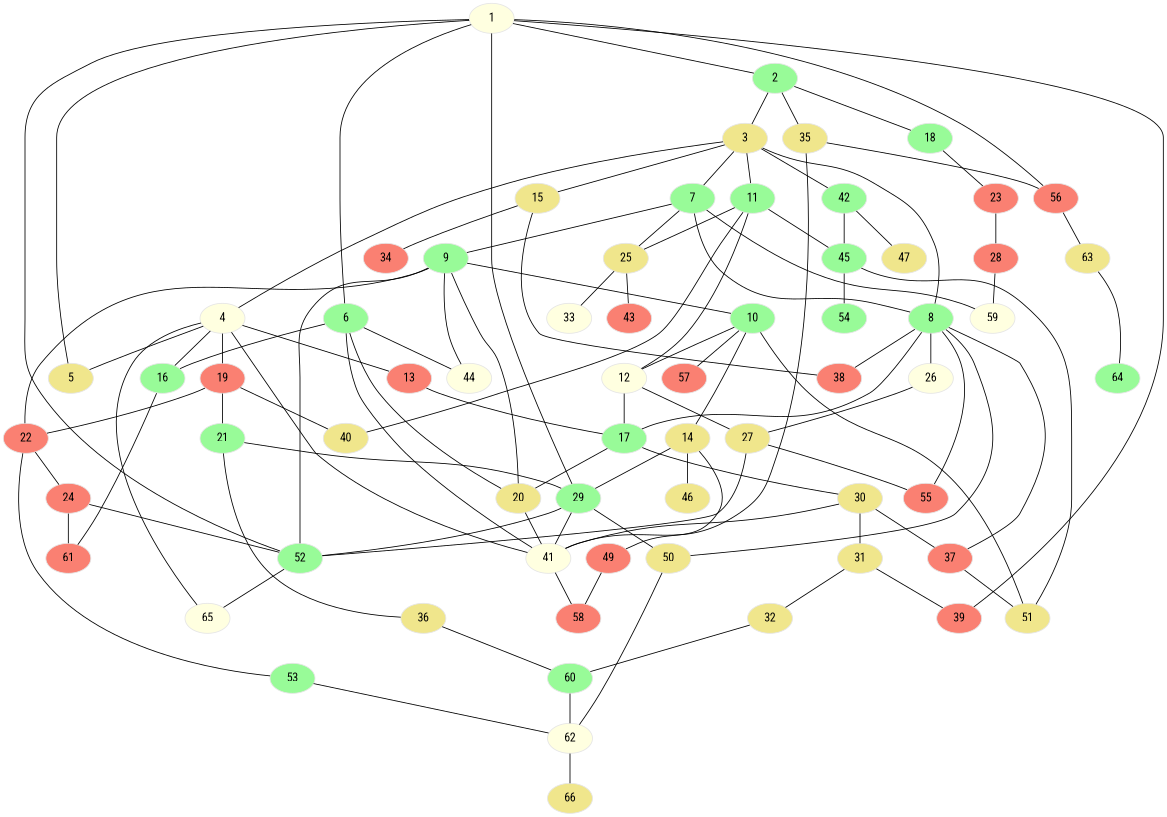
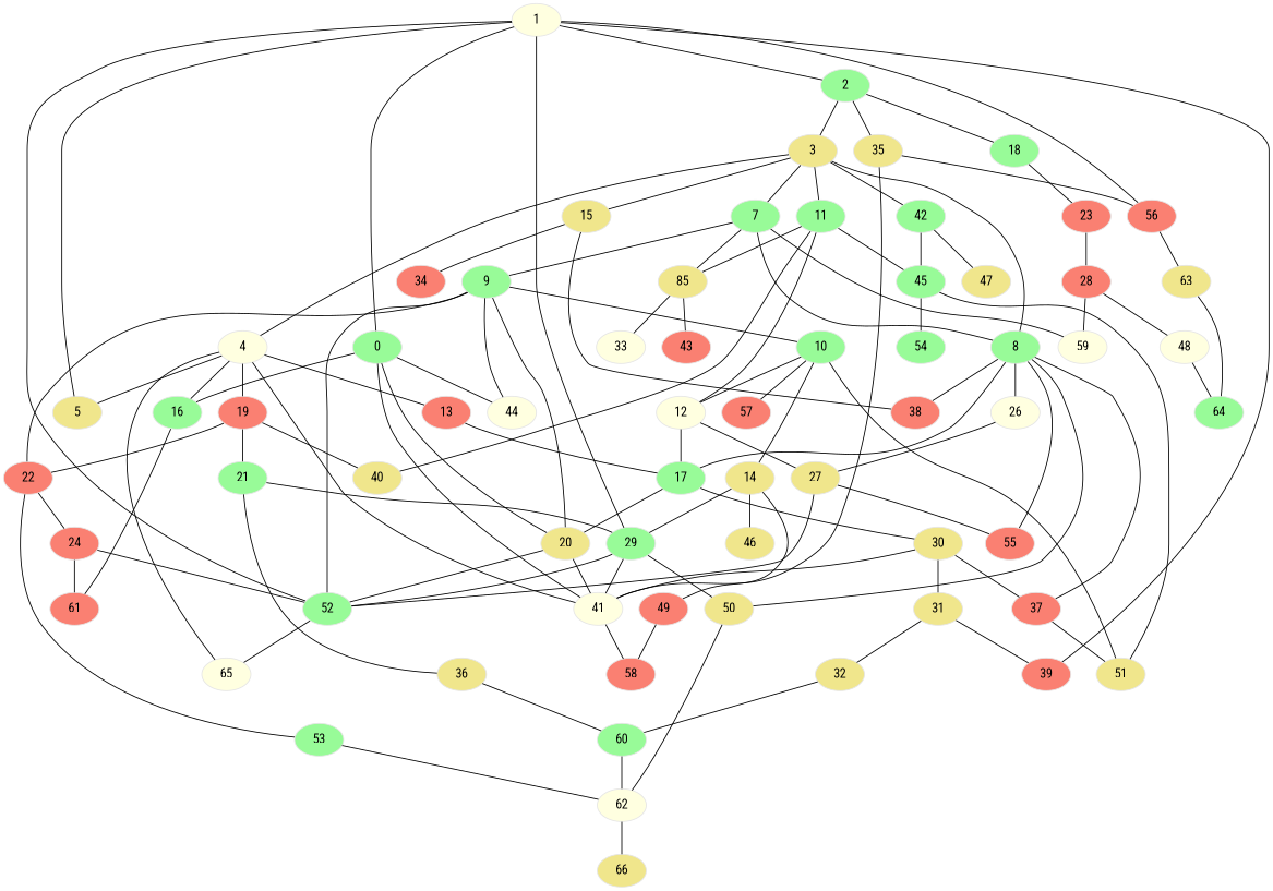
  graph {
    fontname="Roboto Condensed"
    node [color=gray90 fillcolor=palegreen fontname="Roboto Condensed" style=filled]
    edge [fontname="Roboto Condensed" weight=1.0]
    1 [fillcolor=lightyellow]
    2
    5 [fillcolor=khaki]
-   6
+   6 [label=0]
    29
    39 [fillcolor=salmon]
    52
    56 [fillcolor=salmon]
    3 [fillcolor=khaki]
    18
    35 [fillcolor=khaki]
    16
    41 [fillcolor=lightyellow]
    20 [fillcolor=khaki]
    44 [fillcolor=lightyellow]
    50 [fillcolor=khaki]
    65 [fillcolor=lightyellow]
    63 [fillcolor=khaki]
    4 [fillcolor=lightyellow]
    7
    8
    11
    15 [fillcolor=khaki]
    42
    23 [fillcolor=salmon]
    13 [fillcolor=salmon]
    19 [fillcolor=salmon]
    9
-   25 [fillcolor=khaki]
+   25 [fillcolor=khaki label=85]
    59 [fillcolor=lightyellow]
    17
    26 [fillcolor=lightyellow]
    37 [fillcolor=salmon]
    38 [fillcolor=salmon]
    55 [fillcolor=salmon]
    12 [fillcolor=lightyellow]
    40 [fillcolor=khaki]
    45
    34 [fillcolor=salmon]
    47 [fillcolor=khaki]
    61 [fillcolor=salmon]
    22 [fillcolor=salmon]
    21
    58 [fillcolor=salmon]
    10
    33 [fillcolor=lightyellow]
    43 [fillcolor=salmon]
    30 [fillcolor=khaki]
    27 [fillcolor=khaki]
    51 [fillcolor=khaki]
    62 [fillcolor=lightyellow]
    14 [fillcolor=khaki]
    57 [fillcolor=salmon]
    24 [fillcolor=salmon]
    53
    46 [fillcolor=khaki]
    49 [fillcolor=salmon]
    54
    31 [fillcolor=khaki]
    28 [fillcolor=salmon]
    36 [fillcolor=khaki]
    60
+   48 [fillcolor=lightyellow]
    64
    32 [fillcolor=khaki]
    66 [fillcolor=khaki]
    1 -- 2
    1 -- 5
    1 -- 6
    1 -- 29
    1 -- 39
    1 -- 52
    1 -- 56
    2 -- 3
    2 -- 18
    2 -- 35
    6 -- 16
    6 -- 41
    6 -- 20
    6 -- 44
    29 -- 52
    29 -- 41
    29 -- 50
    52 -- 65
    56 -- 63
    3 -- 4
    3 -- 7
    3 -- 8
    3 -- 11
    3 -- 15
    3 -- 42
    18 -- 23
    35 -- 56
    35 -- 41
    16 -- 61
    41 -- 58
+   20 -- 52
    20 -- 41
    50 -- 62
    63 -- 64
    4 -- 5
    4 -- 16
    4 -- 41
    4 -- 65
    4 -- 13
    4 -- 19 [weight=2.0]
    7 -- 8 [weight=2.0]
    7 -- 9
    7 -- 25
    7 -- 59
    8 -- 50
    8 -- 17
    8 -- 26
    8 -- 37
    8 -- 38
    8 -- 55
    11 -- 25
    11 -- 12
    11 -- 40
    11 -- 45
    15 -- 38
    15 -- 34
    42 -- 45
    42 -- 47
    23 -- 28
    13 -- 17
    19 -- 40
    19 -- 22
    19 -- 21
    9 -- 52
    9 -- 20
    9 -- 44
    9 -- 22
    9 -- 10
    25 -- 33
    25 -- 43
    17 -- 20
    17 -- 30
    26 -- 27
    37 -- 51
    12 -- 17
    12 -- 27
    45 -- 51
    45 -- 54
    22 -- 24
    22 -- 53
    21 -- 29
    21 -- 36
    10 -- 12
    10 -- 51
    10 -- 14
    10 -- 57
    30 -- 41
    30 -- 37
    30 -- 31
    27 -- 52
    27 -- 55
    62 -- 66
    14 -- 29
    14 -- 46
    14 -- 49
    24 -- 52
    24 -- 61
    53 -- 62
    49 -- 58
    31 -- 39
    31 -- 32
    28 -- 59
+   28 -- 48
    36 -- 60
    60 -- 62
+   48 -- 64
    32 -- 60
  }
